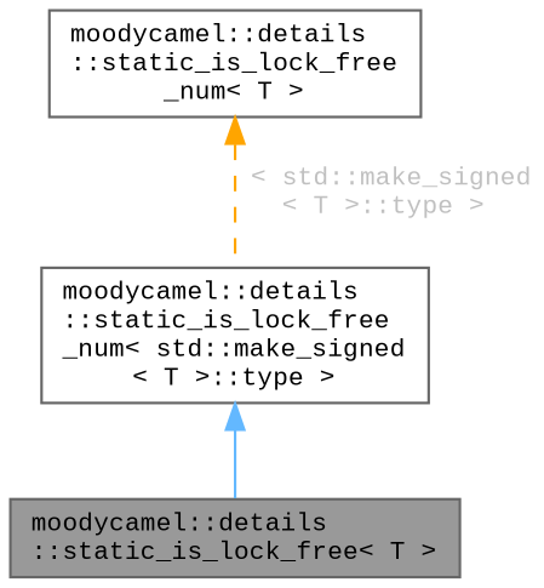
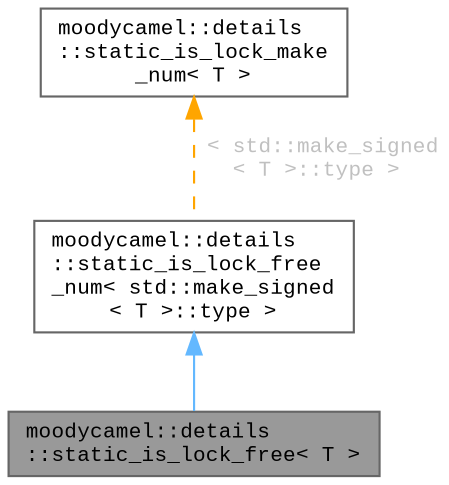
  digraph {
    fontname="Liberation Mono"
    node [color=gray40 fillcolor=white fontname="Liberation Mono" fontsize=10 shape=box style=filled]
    edge [dir=back fontname="Liberation Mono" fontsize=10 labelfontname=Helvetica labelfontsize=10]
    n1 [fillcolor=grey60 fontcolor=black height=0.2 label="moodycamel::details\l::static_is_lock_free\< T \>" width=0.4]
    n2 [height=0.2 label="moodycamel::details\l::static_is_lock_free\l_num\< std::make_signed\l\< T \>::type \>" width=0.4]
-   n3 [height=0.2 label="moodycamel::details\l::static_is_lock_free\l_num\< T \>" width=0.4]
+   n3 [height=0.2 label="moodycamel::details\l::static_is_lock_make\l_num\< T \>" width=0.4]
    n2 -> n1 [color=steelblue1 style=solid]
    n3 -> n2 [color=orange fontcolor=grey label=" \< std::make_signed\l\< T \>::type \>" style=dashed]
  }
